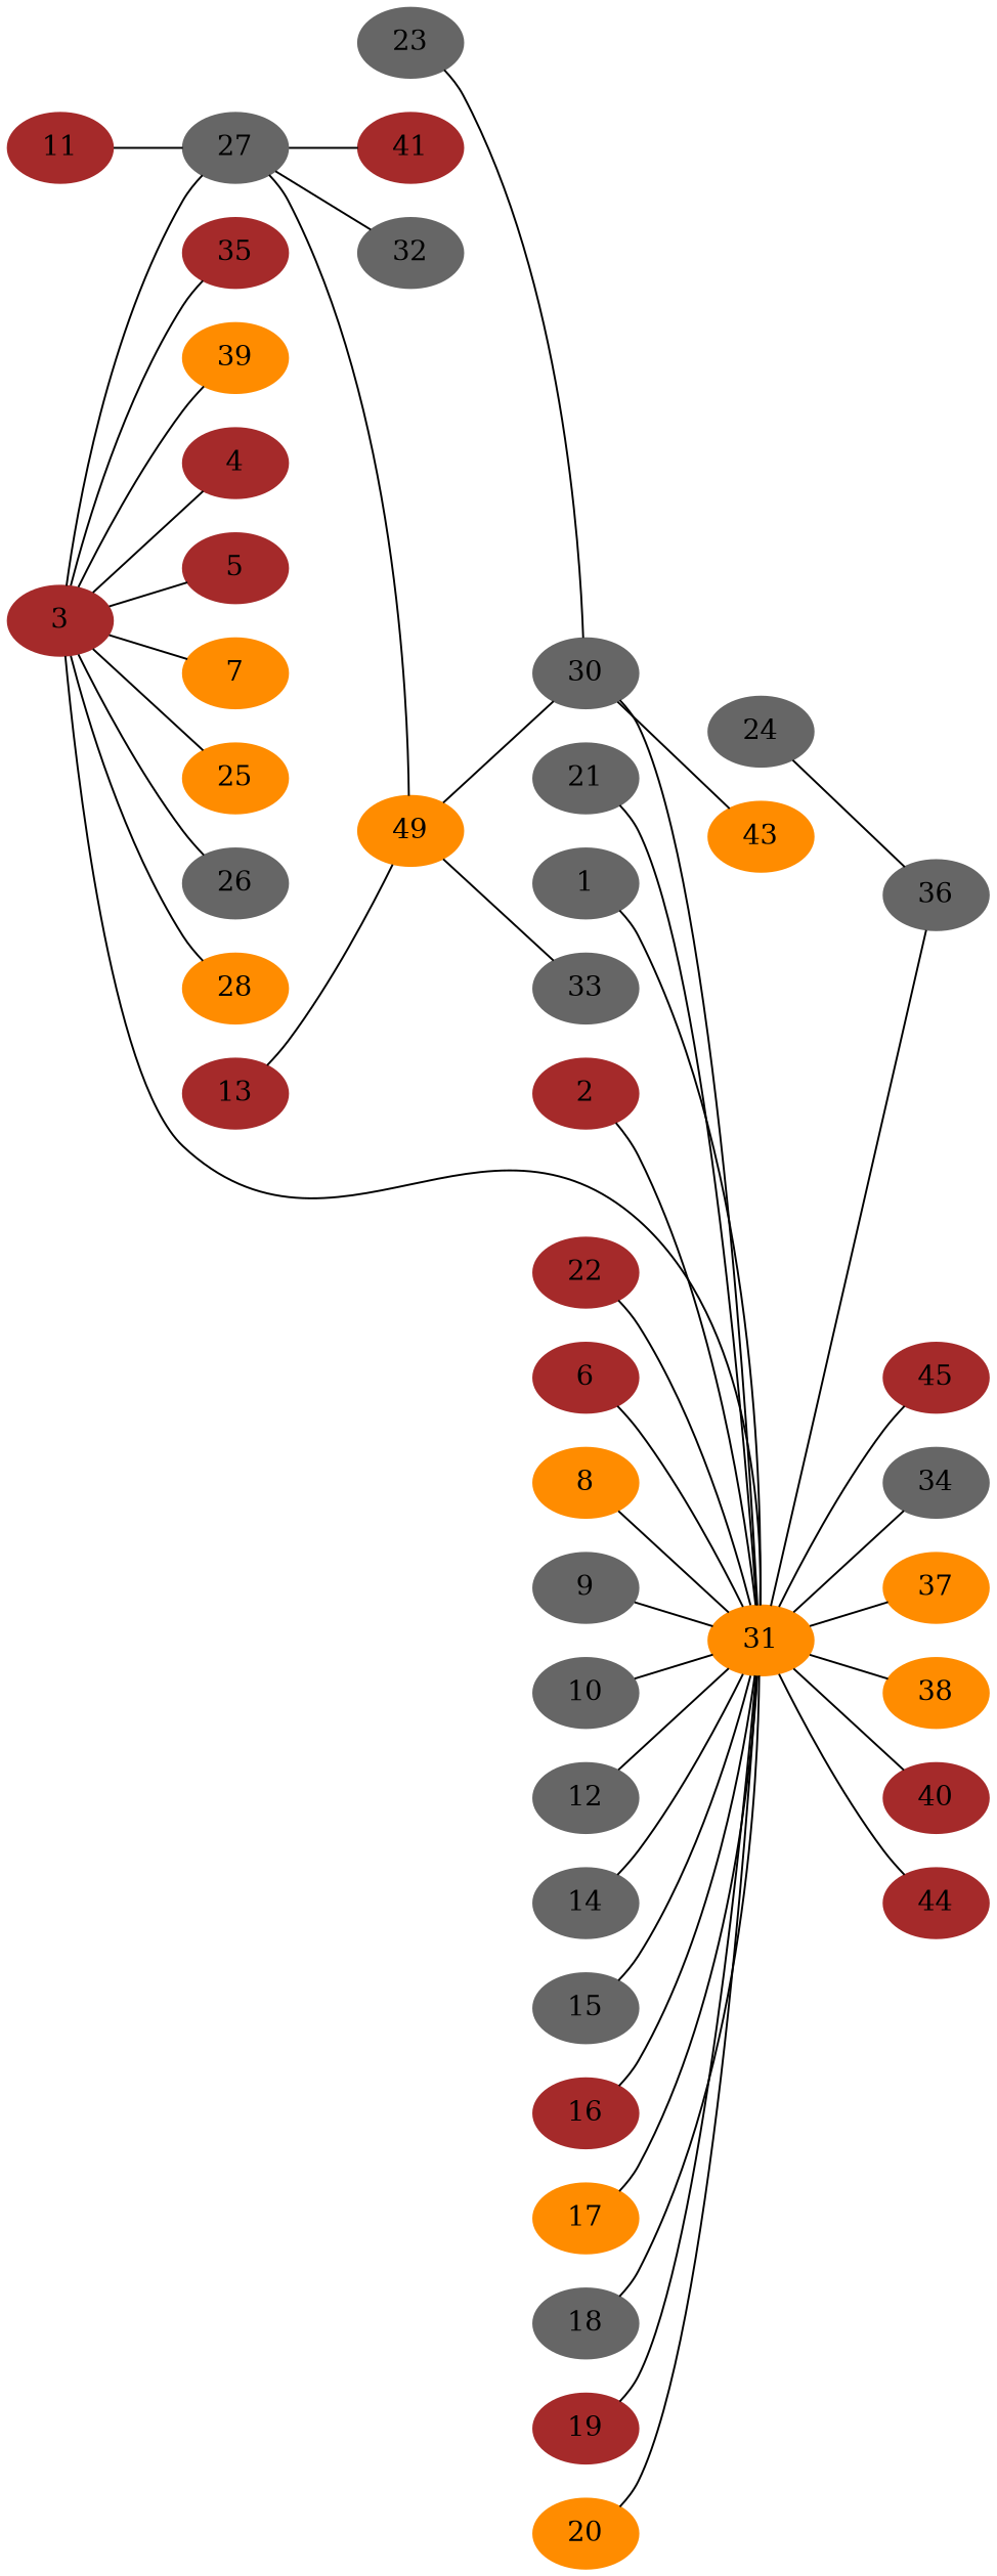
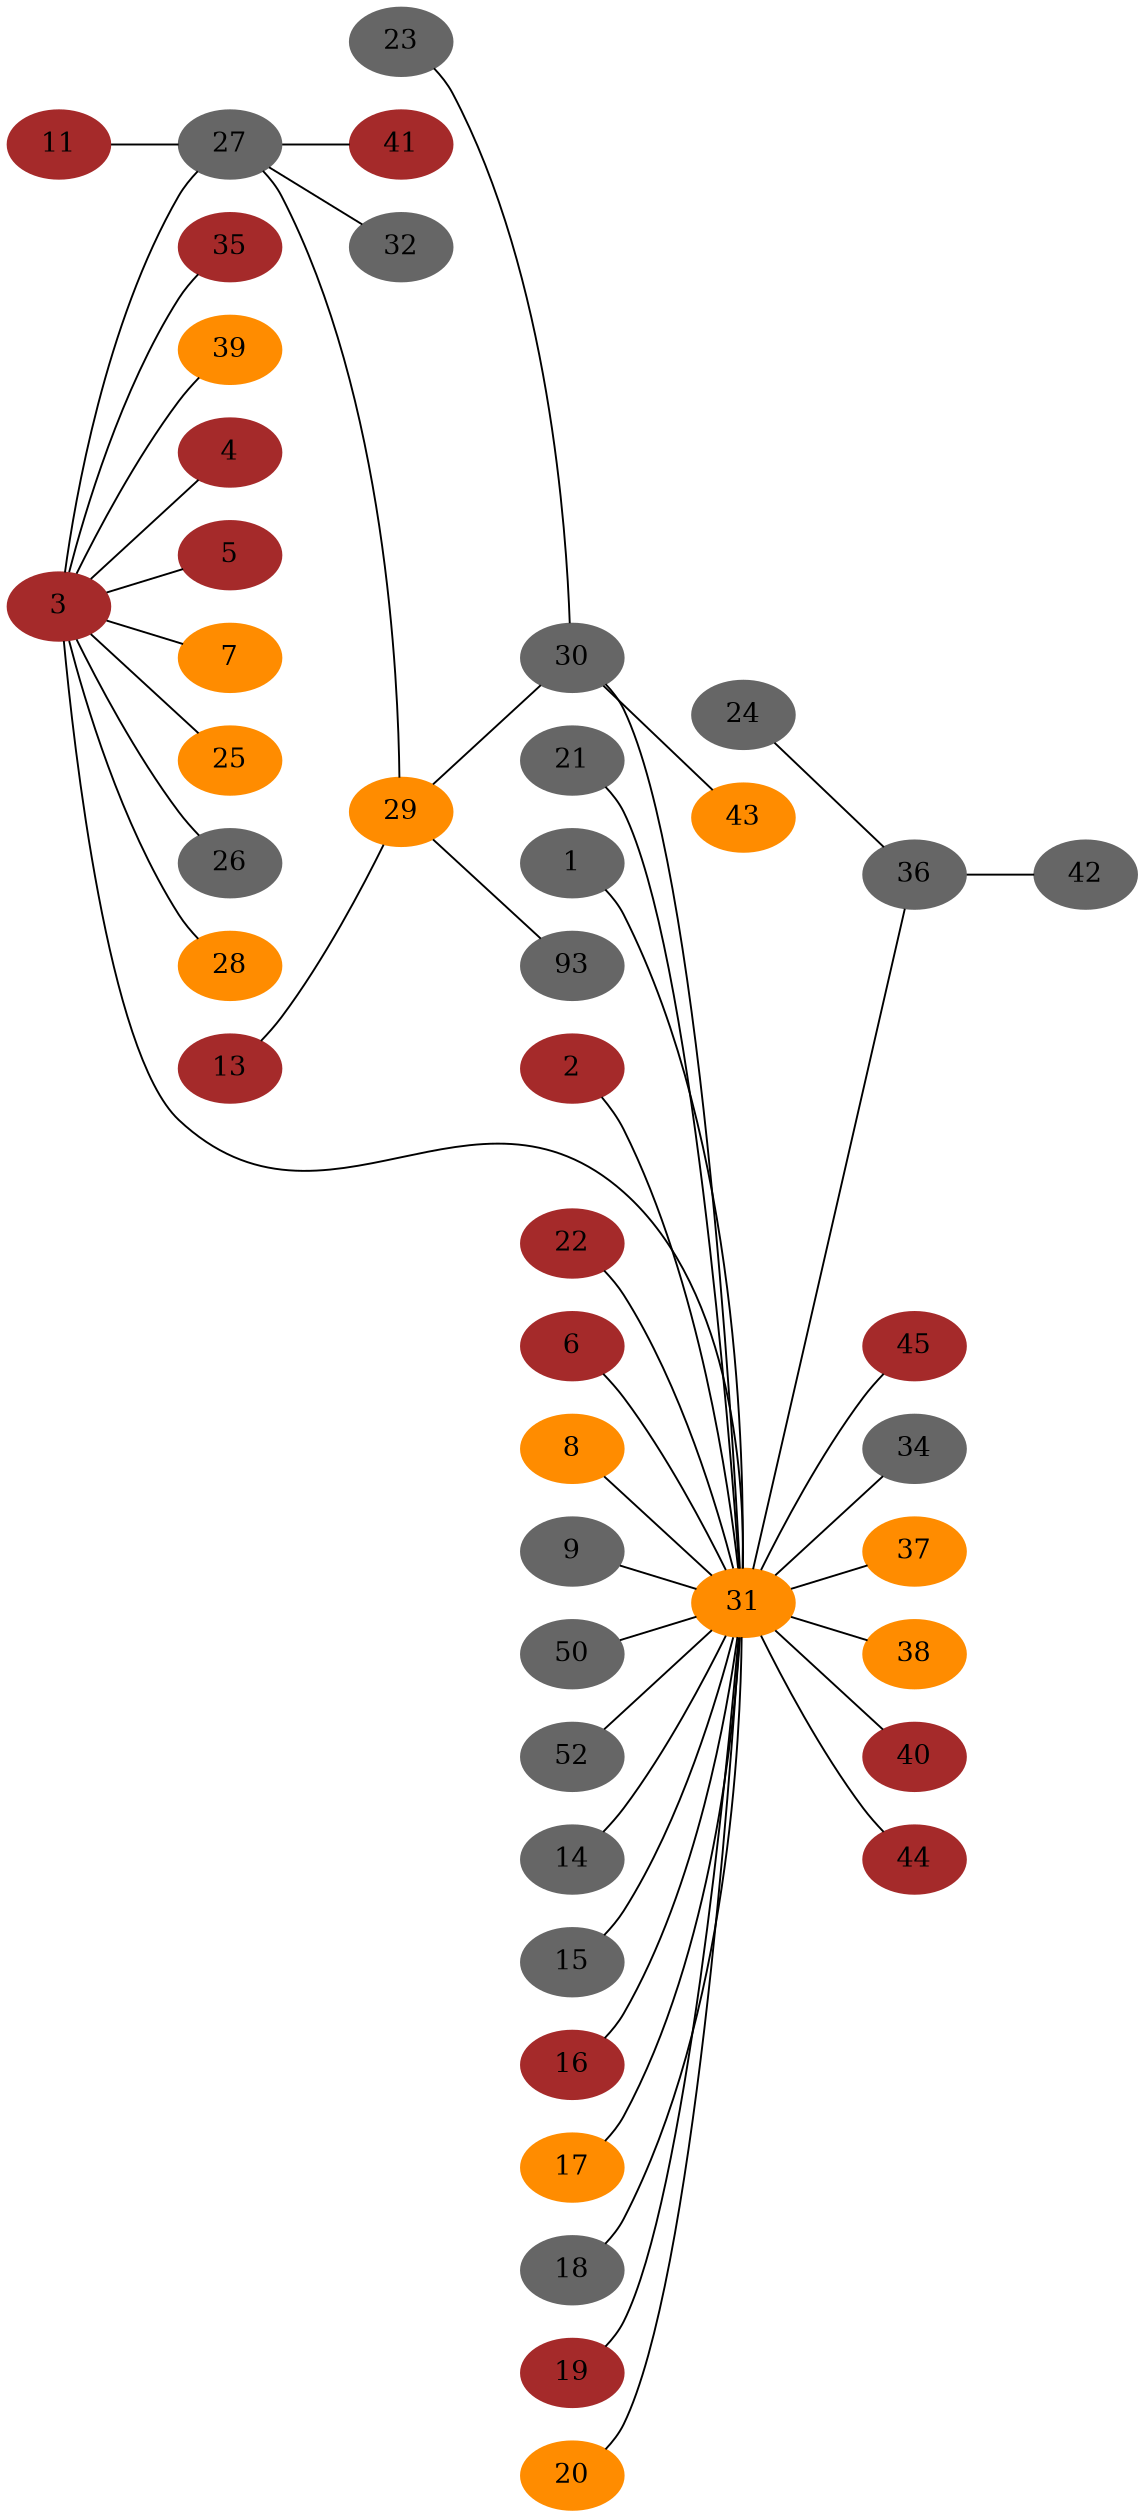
  graph {
    rankdir=LR
    node [color=gray40 style=filled]
    edge [weight=1.0]
    31 [color=darkorange]
    1
    36
    34
    37 [color=darkorange]
    38 [color=darkorange]
    40 [color=brown]
    44 [color=brown]
    45 [color=brown]
    2 [color=brown]
    3 [color=brown]
    4 [color=brown]
    5 [color=brown]
    7 [color=darkorange]
    25 [color=darkorange]
    26
    27
    28 [color=darkorange]
    35 [color=brown]
    39 [color=darkorange]
-   29 [color=darkorange label=49]
+   29 [color=darkorange]
    32
    41 [color=brown]
    6 [color=brown]
    8 [color=darkorange]
    9
-   10
+   10 [label=50]
    11 [color=brown]
-   12
+   12 [label=52]
    13 [color=brown]
    30
-   33
+   33 [label=93]
    14
    15
    16 [color=brown]
    17 [color=darkorange]
    18
    19 [color=brown]
    20 [color=darkorange]
    21
    22 [color=brown]
    23
    43 [color=darkorange]
    24
+   42
    31 -- 36
    31 -- 34
    31 -- 37
    31 -- 38
    31 -- 40
    31 -- 44
    31 -- 45
    1 -- 31
+   36 -- 42
    2 -- 31
    3 -- 31
    3 -- 4
    3 -- 5
    3 -- 7
    3 -- 25
    3 -- 26
    3 -- 27
    3 -- 28
    3 -- 35
    3 -- 39
    27 -- 29
    27 -- 32
    27 -- 41
    29 -- 30
    29 -- 33
    6 -- 31
    8 -- 31
    9 -- 31
    10 -- 31
    11 -- 27
    12 -- 31
    13 -- 29
    30 -- 31
    30 -- 43
    14 -- 31
    15 -- 31
    16 -- 31
    17 -- 31
    18 -- 31 [weight=2.0]
    19 -- 31
    20 -- 31
    21 -- 31
    22 -- 31
    23 -- 30
    24 -- 36
  }
